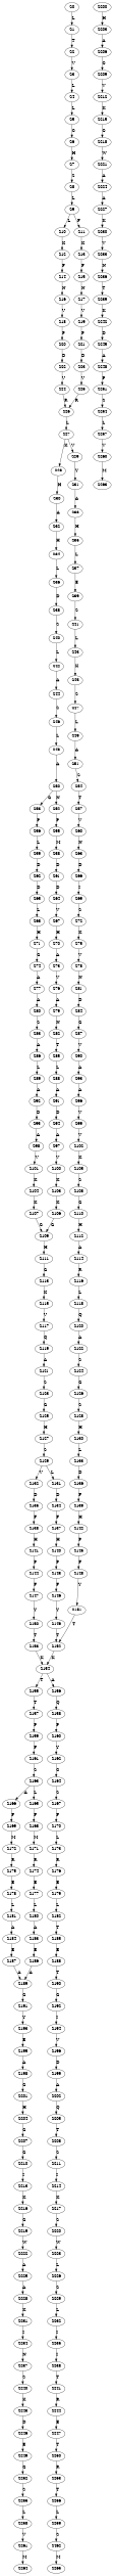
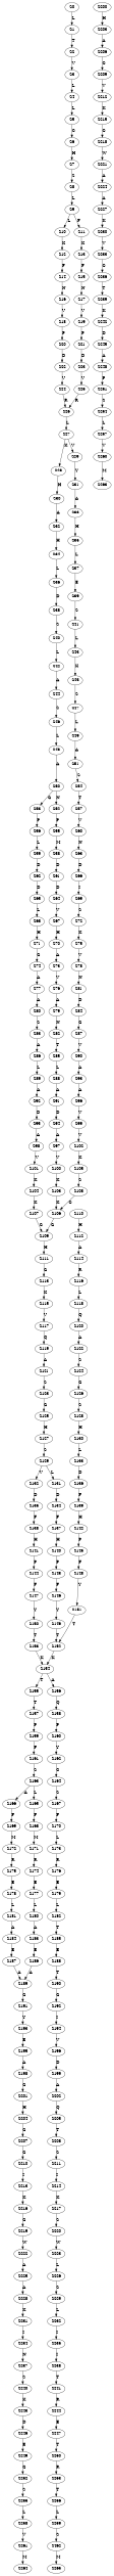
  strict digraph {
    S0
    S1
    S2
    S3
    S4
    S5
    S6
    S7
    S8
    S9
    S10
    S11
    S12
    S13
    S14
    S15
    S16
    S17
    S18
    S19
    S20
    S21
    S22
    S23
    S24
    S25
    S26
    S27
    S28
    S29
    S30
    S31
    S32
    S33
    S34
    S35
    S36
    S37
    S38
    S39
    S40
    S41
    S42
    S43
    S44
    S45
    S46
    S47
    S48
    S49
    S50
    S51
    S52
    S53
    S54
    S55
    S56
    S57
    S58
    S59
    S60
    S61
    S62
    S63
    S64
    S65
    S66
    S67
    S68
    S69
    S70
    S71
    S72
    S73
    S74
    S75
    S76
    S77
    S78
    S79
    S80
    S81
    S82
    S83
    S84
    S85
    S86
    S87
    S88
    S89
    S90
    S91
    S92
    S93
    S94
    S95
    S96
    S97
    S98
    S99
    S100
    S101
    S102
    S103
    S104
    S105
    S106
    S107
    S108
    S109
    S110
    S111
    S112
    S113
    S114
    S115
    S116
    S117
    S118
    S119
    S120
    S121
    S122
    S123
    S124
    S125
    S126
    S127
    S128
    S129
    S130
    S131
    S132
    S133
    S134
    S135
    S136
    S137
    S138
    S139
    S140
    S141
    S142
    S143
    S144
    S145
    S146
    S147
    S148
    S149
    S150
    S151
    S152
    S153
    S154
    S155
    S156
    S157
    S158
    S159
    S160
    S161
    S162
    S163
    S164
    S165
    S166
    S167
    S168
    S169
    S170
    S171
    S172
    S173
    S174
    S175
    S176
    S177
    S178
    S179
    S180
    S181
    S182
    S183
    S184
    S185
    S186
    S187
    S188
    S189
    S190
    S191
    S192
    S193
    S194
    S195
    S196
    S198
    S199
    S201
    S202
    S200
    S203
    S204
    S205
    S206
    S207
    S208
    S209
    S210
    S211
    S212
    S213
    S214
    S215
    S216
    S217
    S218
    S219
    S220
    S221
    S222
    S223
    S224
    S225
    S226
    S227
    S228
    S229
    S230
    S231
    S232
    S233
    S234
    S235
    S236
    S237
    S238
    S239
    S240
    S241
    S242
    S243
    S244
    S245
    S246
    S247
    S248
    S249
    S250
    S251
    S252
    S253
    S254
    S255
    S256
    S257
    S258
    S259
    S260
    S261
    n262 [label=S462]
    S263
    S264
    S265
    S0 -> S1 [label=L]
    S1 -> S2 [label=T]
    S2 -> S3 [label=V]
    S3 -> S4 [label=L]
    S4 -> S5 [label=L]
    S5 -> S6 [label=C]
    S6 -> S7 [label=H]
    S7 -> S8 [label=S]
    S8 -> S9 [label=L]
    S9 -> S10 [label=L]
    S9 -> S11 [label=F]
    S10 -> S12 [label=K]
    S11 -> S13 [label=K]
    S12 -> S14 [label=F]
    S13 -> S15 [label=F]
    S14 -> S16 [label=N]
    S15 -> S17 [label=N]
    S16 -> S18 [label=V]
    S17 -> S19 [label=V]
    S18 -> S20 [label=P]
    S19 -> S21 [label=P]
    S20 -> S22 [label=D]
    S21 -> S23 [label=D]
    S22 -> S24 [label=V]
    S23 -> S25 [label=V]
    S24 -> S26 [label=R]
    S25 -> S26 [label=R]
    S26 -> S27 [label=L]
    S27 -> S28 [label=K]
    S27 -> S29 [label=V]
    S28 -> S30 [label=H]
    S29 -> S31 [label=Y]
    S30 -> S32 [label=A]
    S31 -> S33 [label=A]
    S32 -> S34 [label=H]
    S33 -> S35 [label=H]
    S34 -> S36 [label=L]
    S35 -> S37 [label=L]
    S36 -> S38 [label=D]
    S37 -> S39 [label=E]
    S38 -> S40 [label=S]
    S39 -> S41 [label=S]
    S40 -> S42 [label=L]
    S41 -> S43 [label=L]
    S42 -> S44 [label=A]
    S43 -> S45 [label=K]
    S44 -> S46 [label=S]
    S45 -> S47 [label=S]
    S46 -> S48 [label=L]
    S47 -> S49 [label=L]
    S48 -> S50 [label=A]
    S49 -> S51 [label=A]
    S50 -> S52 [label=N]
    S50 -> S53 [label=G]
    S51 -> S54 [label=S]
    S52 -> S55 [label=P]
    S53 -> S56 [label=P]
    S54 -> S57 [label=T]
    S55 -> S58 [label=M]
    S56 -> S59 [label=L]
    S57 -> S60 [label=V]
    S58 -> S61 [label=D]
    S59 -> S62 [label=D]
    S60 -> S63 [label=N]
    S61 -> S64 [label=D]
    S62 -> S65 [label=D]
    S63 -> S66 [label=D]
    S64 -> S67 [label=V]
    S65 -> S68 [label=L]
    S66 -> S69 [label=I]
    S67 -> S70 [label=H]
    S68 -> S71 [label=H]
    S69 -> S72 [label=S]
    S70 -> S73 [label=A]
    S71 -> S74 [label=G]
    S72 -> S75 [label=K]
    S73 -> S76 [label=V]
    S74 -> S77 [label=A]
    S75 -> S78 [label=V]
    S76 -> S79 [label=A]
    S77 -> S80 [label=A]
    S78 -> S81 [label=N]
    S79 -> S82 [label=N]
    S80 -> S83 [label=S]
    S81 -> S84 [label=D]
    S82 -> S85 [label=T]
    S83 -> S86 [label=A]
    S84 -> S87 [label=G]
    S85 -> S88 [label=L]
    S86 -> S89 [label=L]
    S87 -> S90 [label=V]
    S88 -> S91 [label=A]
    S89 -> S92 [label=A]
    S90 -> S93 [label=A]
    S91 -> S94 [label=D]
    S92 -> S95 [label=D]
    S93 -> S96 [label=A]
    S94 -> S97 [label=A]
    S95 -> S98 [label=A]
    S96 -> S99 [label=V]
    S97 -> S100 [label=V]
    S98 -> S101 [label=V]
    S99 -> S102 [label=V]
    S100 -> S103 [label=K]
    S101 -> S104 [label=K]
    S102 -> S105 [label=K]
    S103 -> S106 [label=K]
    S104 -> S107 [label=K]
    S105 -> S108 [label=S]
    S106 -> S109 [label=G]
    S107 -> S109 [label=G]
-   S108 -> S110 [label=G]
+   S108 -> S106 [label=G]
    S109 -> S111 [label=H]
    S110 -> S112 [label=H]
    S111 -> S113 [label=G]
    S112 -> S114 [label=A]
    S113 -> S115 [label=K]
    S114 -> S116 [label=R]
    S115 -> S117 [label=V]
    S116 -> S118 [label=L]
    S117 -> S119 [label=Q]
    S118 -> S120 [label=Q]
    S119 -> S121 [label=A]
    S120 -> S122 [label=A]
    S121 -> S123 [label=S]
    S122 -> S124 [label=S]
    S123 -> S125 [label=G]
    S124 -> S126 [label=G]
    S125 -> S127 [label=H]
    S126 -> S128 [label=S]
    S127 -> S129 [label=S]
    S128 -> S130 [label=H]
    S129 -> S131 [label=L]
    S129 -> S132 [label=V]
    S130 -> S133 [label=L]
    S131 -> S134 [label=D]
    S132 -> S135 [label=D]
    S133 -> S136 [label=D]
    S134 -> S137 [label=F]
    S135 -> S138 [label=F]
    S136 -> S139 [label=F]
    S137 -> S140 [label=H]
    S138 -> S141 [label=H]
    S139 -> S142 [label=H]
    S140 -> S143 [label=P]
    S141 -> S144 [label=P]
    S142 -> S145 [label=P]
    S143 -> S146 [label=F]
    S144 -> S147 [label=F]
    S145 -> S148 [label=F]
    S146 -> S149 [label=Y]
    S147 -> S150 [label=Y]
    S148 -> S151 [label=Y]
    S149 -> S152 [label=T]
    S150 -> S153 [label=T]
    S151 -> S152 [label=T]
    S152 -> S154 [label=K]
    S153 -> S154 [label=K]
    S154 -> S155 [label=T]
    S154 -> S156 [label=A]
    S155 -> S157 [label=T]
    S156 -> S158 [label=Q]
    S157 -> S159 [label=P]
    S158 -> S160 [label=P]
    S159 -> S161 [label=F]
    S160 -> S162 [label=Y]
    S161 -> S163 [label=S]
    S162 -> S164 [label=C]
    S163 -> S165 [label=L]
    S163 -> S166 [label=A]
    S164 -> S167 [label=S]
    S165 -> S168 [label=F]
    S166 -> S169 [label=F]
    S167 -> S170 [label=F]
    S168 -> S171 [label=M]
    S169 -> S172 [label=M]
    S170 -> S173 [label=L]
    S171 -> S174 [label=R]
    S172 -> S175 [label=R]
    S173 -> S176 [label=R]
    S174 -> S177 [label=E]
    S175 -> S178 [label=E]
    S176 -> S179 [label=E]
    S177 -> S180 [label=L]
    S178 -> S181 [label=L]
    S179 -> S182 [label=L]
    S180 -> S183 [label=A]
    S181 -> S184 [label=A]
    S182 -> S185 [label=T]
    S183 -> S186 [label=E]
    S184 -> S187 [label=E]
    S185 -> S188 [label=E]
    S186 -> S189 [label=A]
    S187 -> S189 [label=A]
    S188 -> S190 [label=T]
    S189 -> S191 [label=G]
    S190 -> S192 [label=G]
    S191 -> S193 [label=Y]
    S192 -> S194 [label=I]
    S193 -> S195 [label=E]
    S194 -> S196 [label=V]
    S195 -> S198 [label=A]
    S196 -> S199 [label=D]
    S198 -> S201 [label=G]
    S199 -> S202 [label=A]
    S201 -> S204 [label=H]
    S202 -> S205 [label=Q]
    S200 -> S203 [label=H]
    S203 -> S206 [label=A]
    S204 -> S207 [label=G]
    S205 -> S208 [label=T]
    S206 -> S209 [label=G]
    S207 -> S210 [label=G]
    S208 -> S211 [label=S]
    S209 -> S212 [label=V]
    S210 -> S213 [label=I]
    S211 -> S214 [label=I]
    S212 -> S215 [label=K]
    S213 -> S216 [label=K]
    S214 -> S217 [label=K]
    S215 -> S218 [label=G]
    S216 -> S219 [label=G]
    S217 -> S220 [label=S]
    S218 -> S221 [label=W]
    S219 -> S222 [label=W]
    S220 -> S223 [label=W]
    S221 -> S224 [label=A]
    S222 -> S225 [label=A]
    S223 -> S226 [label=L]
    S224 -> S227 [label=A]
    S225 -> S228 [label=A]
    S226 -> S229 [label=S]
    S227 -> S230 [label=K]
    S228 -> S231 [label=K]
    S229 -> S232 [label=L]
    S230 -> S233 [label=V]
    S231 -> S234 [label=I]
    S232 -> S235 [label=I]
-   S233 -> S236 [label=N]
+   S233 -> S236 [label=G]
    S234 -> S237 [label=N]
    S235 -> S238 [label=I]
    S236 -> S239 [label=T]
    S237 -> S240 [label=S]
    S238 -> S241 [label=T]
    S239 -> S242 [label=K]
    S240 -> S243 [label=K]
    S241 -> S244 [label=R]
    S242 -> S245 [label=D]
    S243 -> S246 [label=D]
    S244 -> S247 [label=E]
    S245 -> S248 [label=A]
    S246 -> S249 [label=E]
    S247 -> S250 [label=T]
    S248 -> S251 [label=P]
    S249 -> S252 [label=G]
    S250 -> S253 [label=R]
    S251 -> S254 [label=S]
    S252 -> S255 [label=S]
    S253 -> S256 [label=T]
    S254 -> S257 [label=L]
    S255 -> S258 [label=L]
    S256 -> S259 [label=L]
    S257 -> S260 [label=V]
    S258 -> S261 [label=V]
    S259 -> n262 [label=S]
    S260 -> S263 [label=M]
    S261 -> S264 [label=M]
    n262 -> S265 [label=M]
  }
